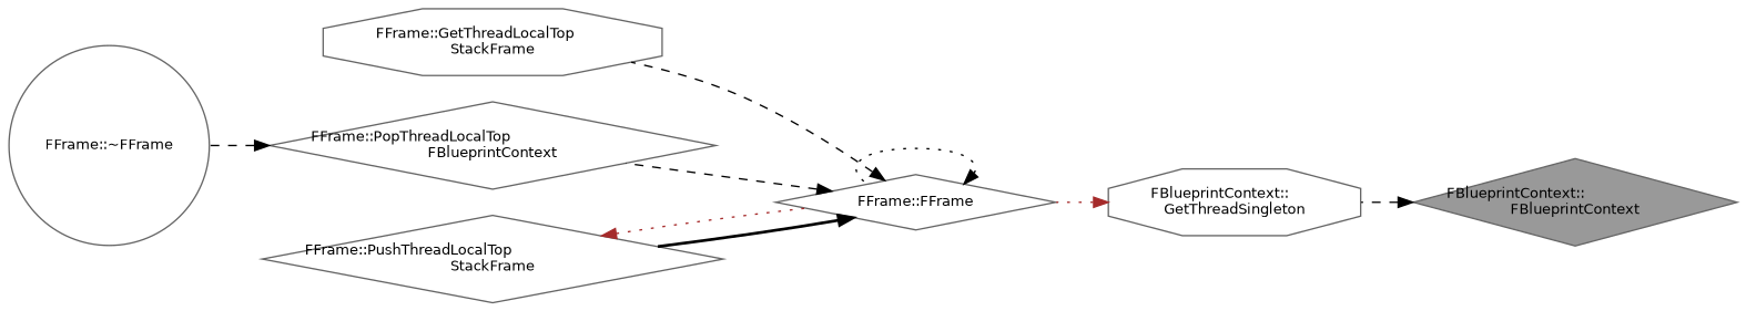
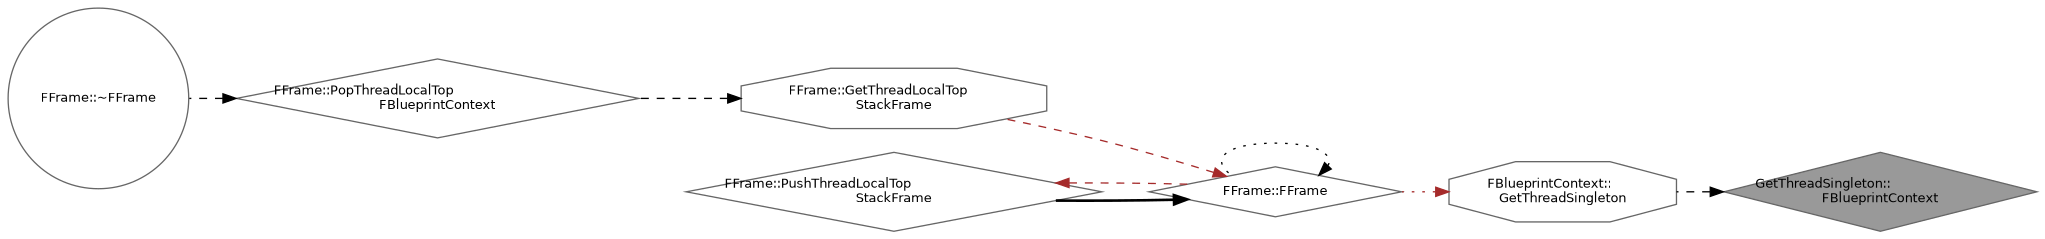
  digraph {
    rankdir=RL
    node [color=grey40 fillcolor=white fontname=Helvetica fontsize=10 shape=diamond style=filled]
    edge [color=black dir=back fontname=Helvetica fontsize=10 labelfontname=Helvetica labelfontsize=10 style=dashed]
-   n1 [color=gray40 fillcolor=grey60 fontcolor=black height=0.2 label="FBlueprintContext::\lFBlueprintContext" width=0.4]
+   n1 [color=gray40 fillcolor=grey60 fontcolor=black height=0.2 label="GetThreadSingleton::\lFBlueprintContext" width=0.4]
    n2 [height=0.2 label="FBlueprintContext::\lGetThreadSingleton" shape=octagon width=0.4]
    n3 [height=0.2 label="FFrame::FFrame" width=0.4]
    n4 [height=0.2 label="FFrame::GetThreadLocalTop\lStackFrame" shape=octagon width=0.4]
    n5 [height=0.2 label="FFrame::PopThreadLocalTop\lFBlueprintContext" width=0.4]
    n6 [height=0.2 label="FFrame::PushThreadLocalTop\lStackFrame" width=0.4]
    n7 [height=0.2 label="FFrame::~FFrame" shape=circle width=0.4]
    n1 -> n2
    n2 -> n3 [color=brown style=dotted]
    n3 -> n3 [style=dotted]
-   n3 -> n4
-   n3 -> n5
+   n3 -> n4 [color=brown]
+   n4 -> n5
    n3 -> n6 [style=bold]
    n5 -> n7
-   n6 -> n3 [color=brown style=dotted]
+   n6 -> n3 [color=brown]
  }
